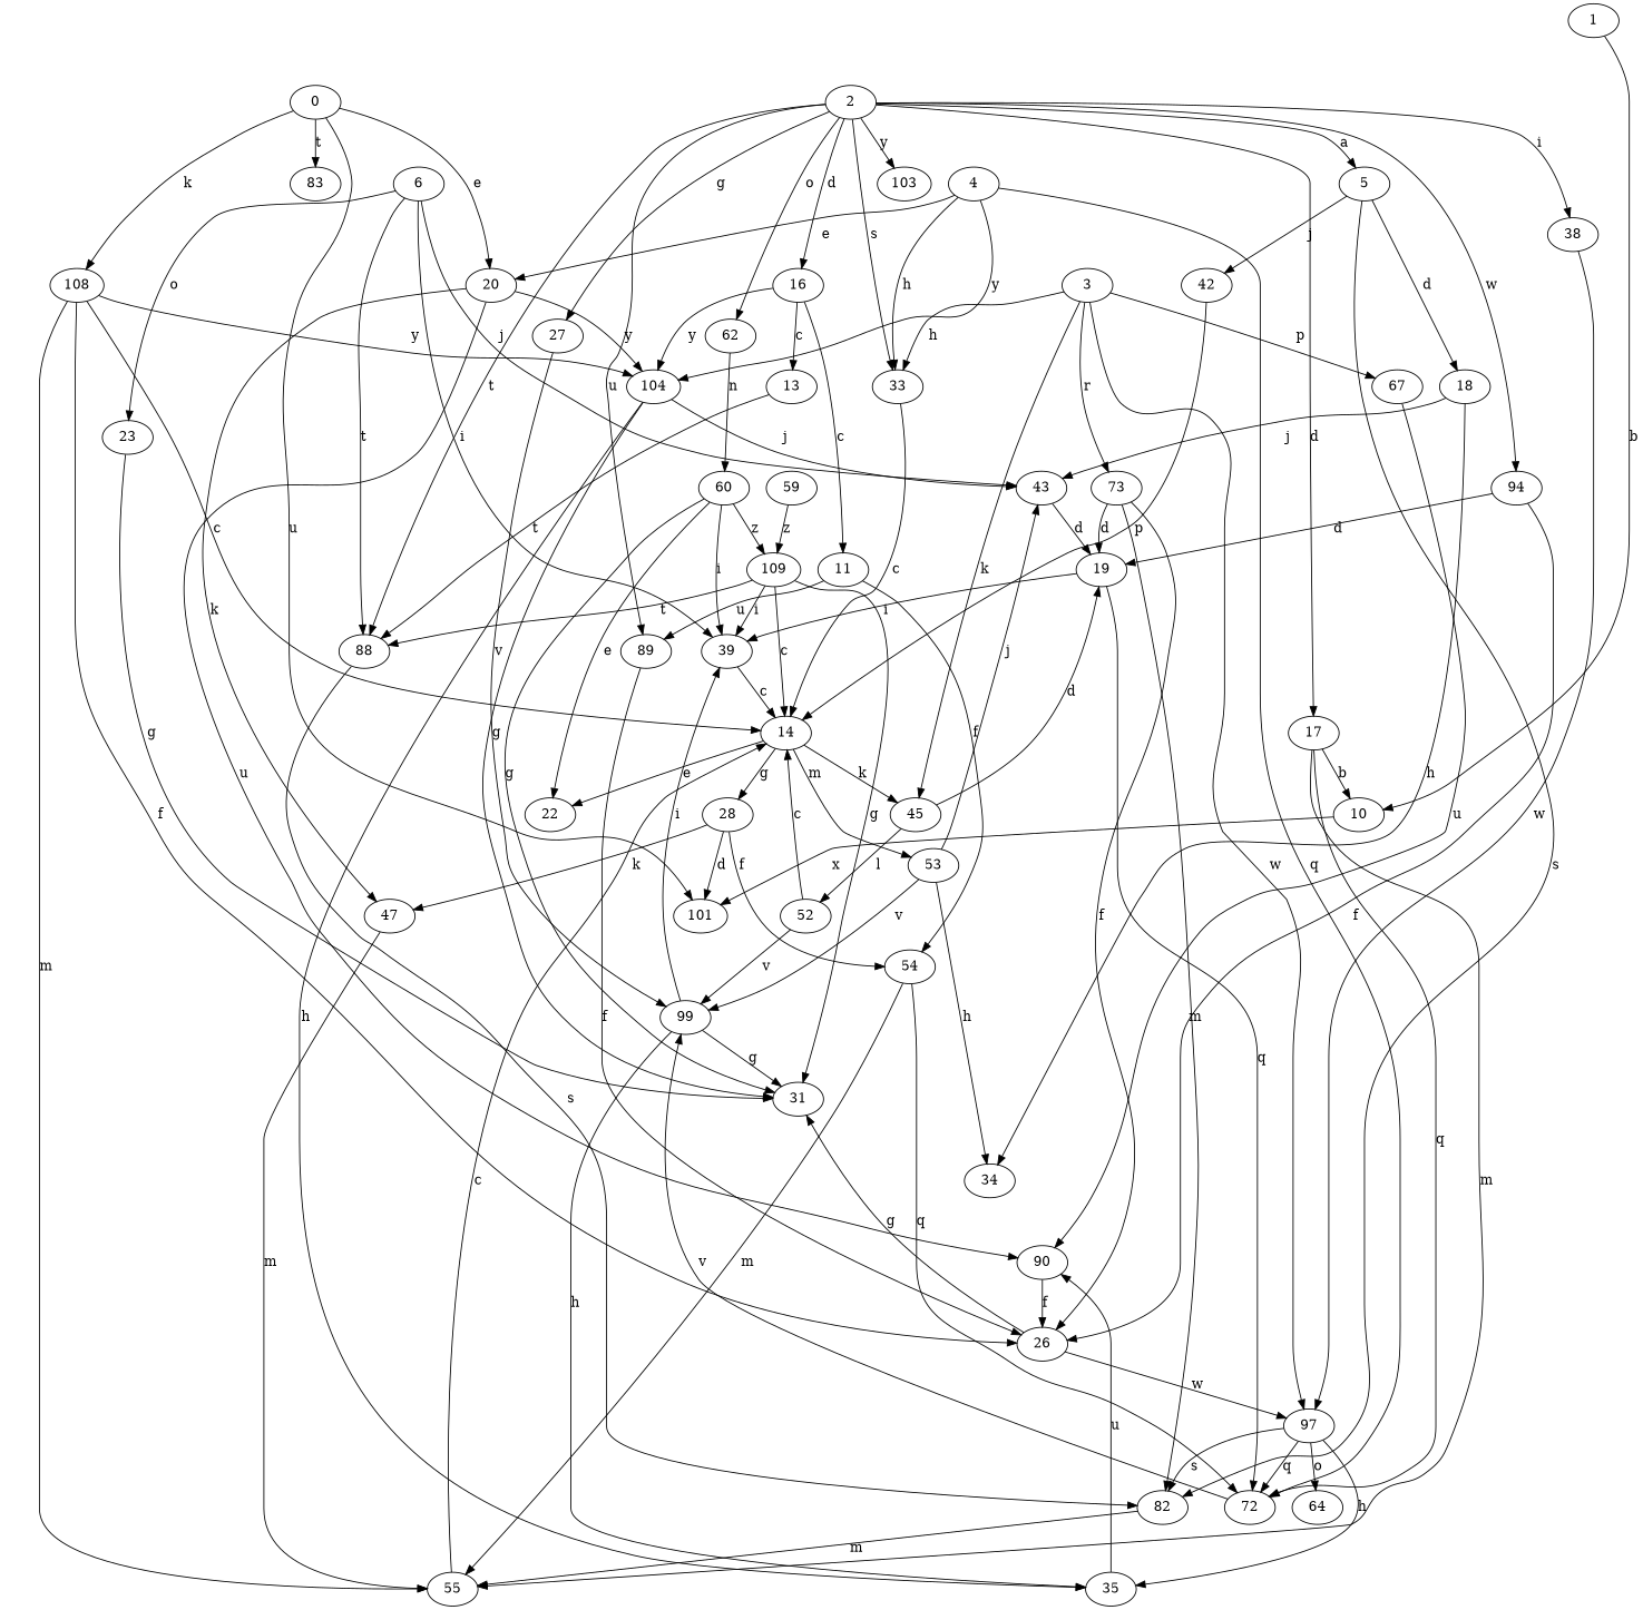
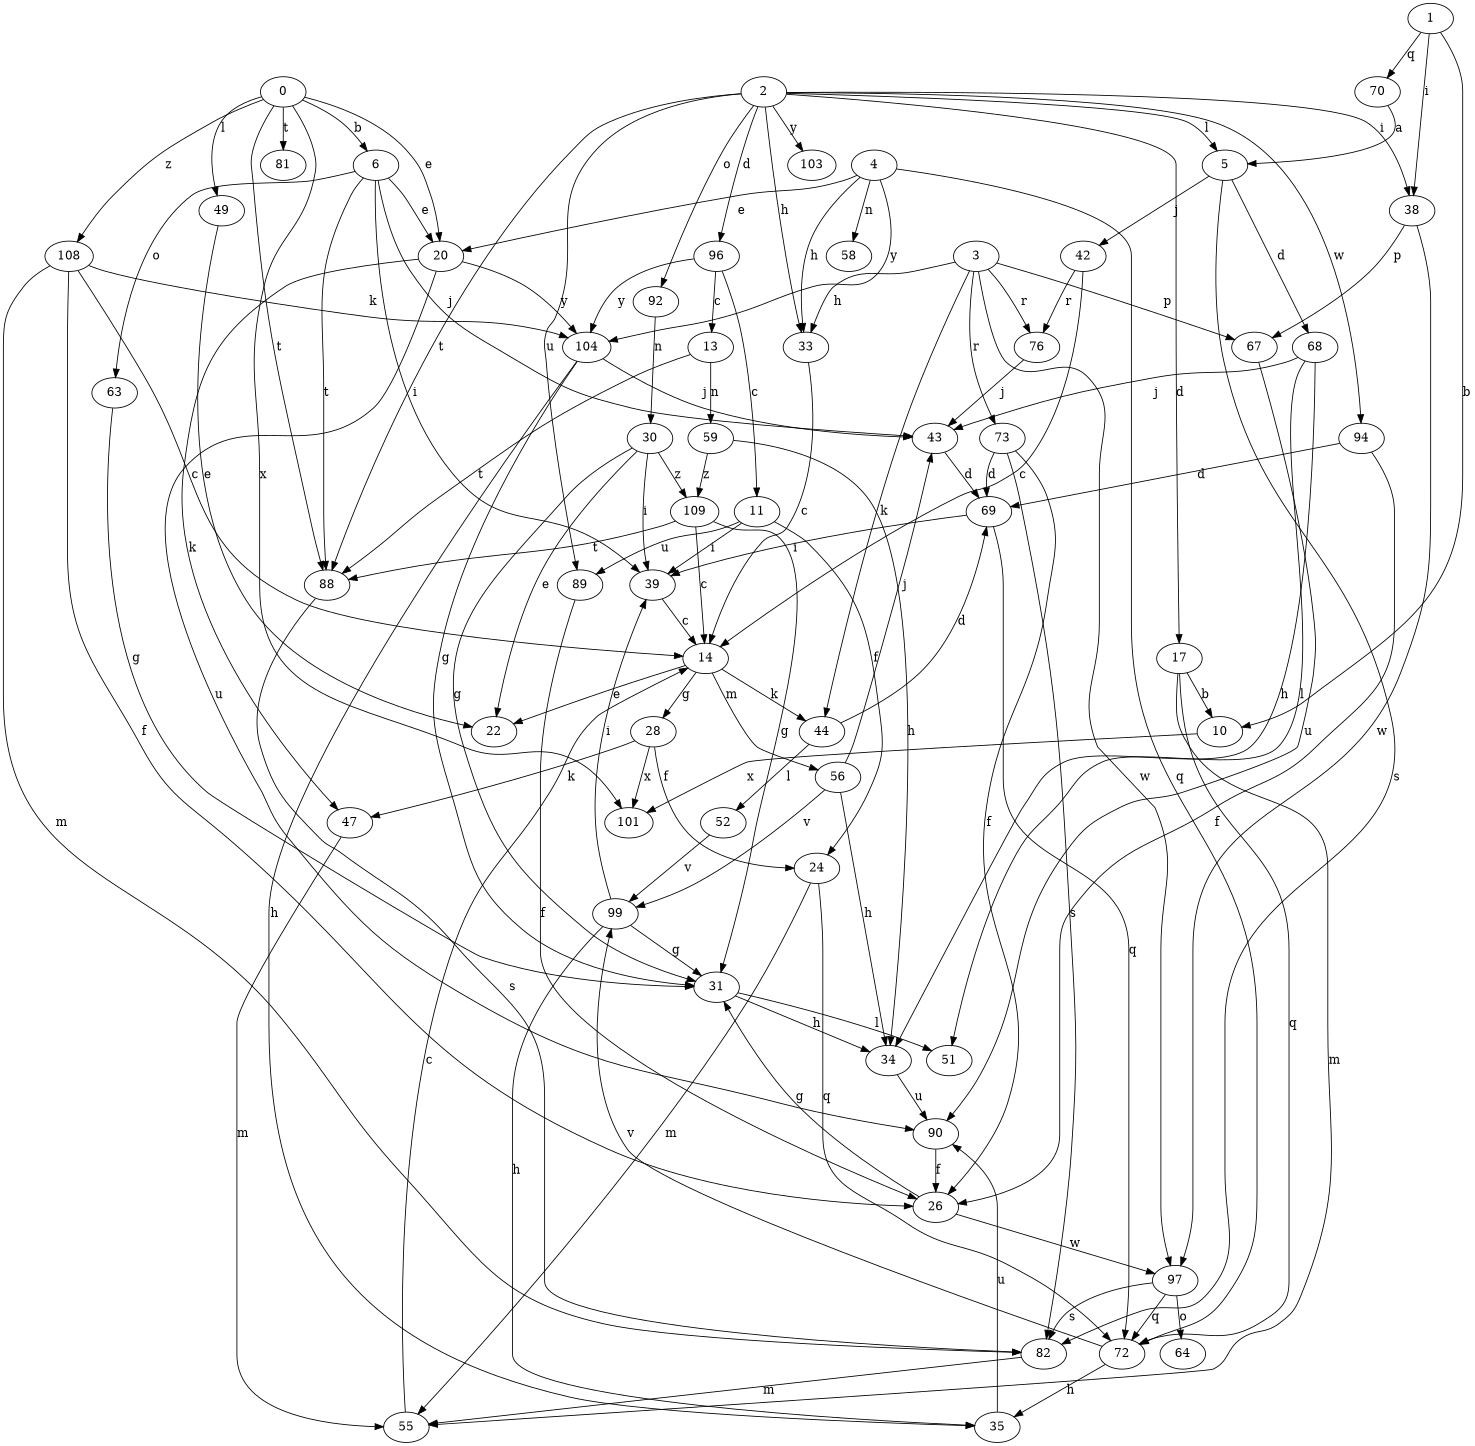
  strict digraph {
    0
    6
    20
-   83
+   49
+   83 [label=81]
    n6 [label=88]
    101
    108
    39
    43
-   63 [label=23]
+   63
    104
    47
    90
    22
    82
    14
    55
    26
    1
    10
    38
+   70
    67
    97
    5
    2
-   16
+   16 [label=96]
    17
-   27
    33
-   62
+   62 [label=92]
    89
    94
    103
-   18
+   18 [label=68]
    42
    11
    13
    72
    n41 [label=99]
-   60
-   19
+   60 [label=30]
+   19 [label=69]
    3
-   44 [label=45]
+   44
    73
+   76
    52
    35
    64
    4
+   58
    31
    34
-   24 [label=54]
+   51
+   24
    59
    109
    28
-   53
+   53 [label=56]
+   0 -> 6 [label=b]
    0 -> 20 [label=e]
+   0 -> 49 [label=l]
    0 -> 83 [label=t]
-   0 -> 101 [label=u]
-   0 -> 108 [label=k]
+   0 -> n6 [label=t]
+   0 -> 101 [label=x]
+   0 -> 108 [label=z]
+   6 -> 20 [label=e]
    6 -> n6 [label=t]
    6 -> 39 [label=i]
    6 -> 43 [label=j]
    6 -> 63 [label=o]
    20 -> 104 [label=y]
    20 -> 47 [label=k]
    20 -> 90 [label=u]
+   49 -> 22 [label=e]
    n6 -> 82 [label=s]
-   108 -> 104 [label=y]
+   108 -> 104 [label=k]
    108 -> 14 [label=c]
-   108 -> 55 [label=m]
+   108 -> 82 [label=m]
    108 -> 26 [label=f]
    39 -> 14 [label=c]
    43 -> 19 [label=d]
    63 -> 31 [label=g]
    104 -> 43 [label=j]
    104 -> 35 [label=h]
    104 -> 31 [label=g]
    47 -> 55 [label=m]
    90 -> 26 [label=f]
    82 -> 55 [label=m]
    14 -> 22 [label=e]
    14 -> 44 [label=k]
    14 -> 28 [label=g]
    14 -> 53 [label=m]
    55 -> 14 [label=c]
    26 -> 97 [label=w]
    26 -> 31 [label=g]
    1 -> 10 [label=b]
+   1 -> 38 [label=i]
+   1 -> 70 [label=q]
    10 -> 101 [label=x]
+   38 -> 67 [label=p]
    38 -> 97 [label=w]
+   70 -> 5 [label=a]
    67 -> 90 [label=u]
    97 -> 82 [label=s]
    97 -> 72 [label=q]
-   97 -> 35 [label=h]
+   72 -> 35 [label=h]
    97 -> 64 [label=o]
    5 -> 82 [label=s]
    5 -> 18 [label=d]
    5 -> 42 [label=j]
    2 -> n6 [label=t]
    2 -> 38 [label=i]
-   2 -> 5 [label=a]
+   2 -> 5 [label=l]
    2 -> 16 [label=d]
    2 -> 17 [label=d]
-   2 -> 27 [label=g]
-   2 -> 33 [label=s]
+   2 -> 33 [label=h]
    2 -> 62 [label=o]
    2 -> 89 [label=u]
    2 -> 94 [label=w]
    2 -> 103 [label=y]
    16 -> 104 [label=y]
    16 -> 11 [label=c]
    16 -> 13 [label=c]
    17 -> 55 [label=m]
    17 -> 10 [label=b]
    17 -> 72 [label=q]
-   27 -> n41 [label=v]
    33 -> 14 [label=c]
    62 -> 60 [label=n]
    89 -> 26 [label=f]
    94 -> 26 [label=f]
    94 -> 19 [label=d]
    18 -> 43 [label=j]
    18 -> 34 [label=h]
-   42 -> 14 [label=p]
+   18 -> 51 [label=l]
+   42 -> 14 [label=c]
+   42 -> 76 [label=r]
    11 -> 89 [label=u]
    11 -> 24 [label=f]
    13 -> n6 [label=t]
+   13 -> 59 [label=n]
    72 -> n41 [label=v]
    n41 -> 39 [label=i]
    n41 -> 35 [label=h]
    n41 -> 31 [label=g]
    60 -> 39 [label=i]
    60 -> 22 [label=e]
    60 -> 31 [label=g]
    60 -> 109 [label=z]
    19 -> 39 [label=i]
    19 -> 72 [label=q]
    3 -> 67 [label=p]
    3 -> 97 [label=w]
    3 -> 33 [label=h]
    3 -> 44 [label=k]
    3 -> 73 [label=r]
+   3 -> 76 [label=r]
    44 -> 19 [label=d]
    44 -> 52 [label=l]
-   73 -> 82 [label=m]
+   73 -> 82 [label=s]
    73 -> 26 [label=f]
    73 -> 19 [label=d]
-   52 -> 14 [label=c]
+   76 -> 43 [label=j]
    52 -> n41 [label=v]
    35 -> 90 [label=u]
    4 -> 20 [label=e]
    4 -> 104 [label=y]
    4 -> 33 [label=h]
    4 -> 72 [label=q]
+   4 -> 58 [label=n]
+   31 -> 34 [label=h]
+   31 -> 51 [label=l]
+   34 -> 90 [label=u]
    24 -> 55 [label=m]
    24 -> 72 [label=q]
+   59 -> 34 [label=h]
    59 -> 109 [label=z]
    109 -> n6 [label=t]
-   109 -> 39 [label=i]
+   11 -> 39 [label=i]
    109 -> 14 [label=c]
    109 -> 31 [label=g]
-   28 -> 101 [label=d]
+   28 -> 101 [label=x]
    28 -> 47 [label=k]
    28 -> 24 [label=f]
    53 -> 43 [label=j]
    53 -> n41 [label=v]
    53 -> 34 [label=h]
  }
